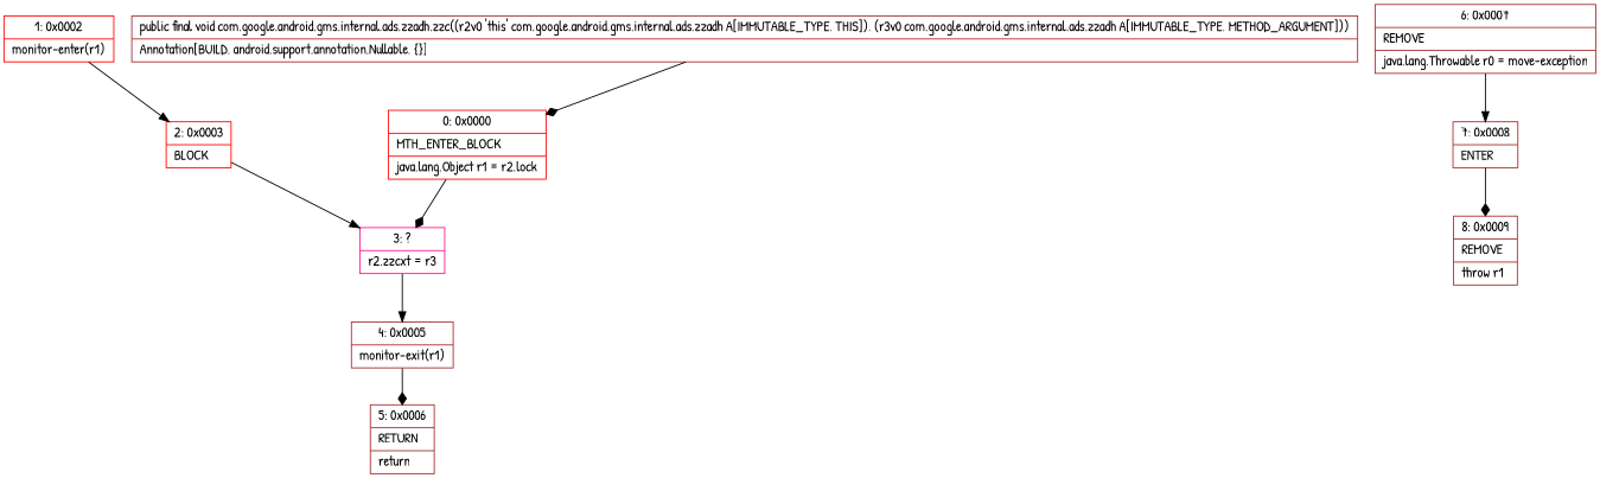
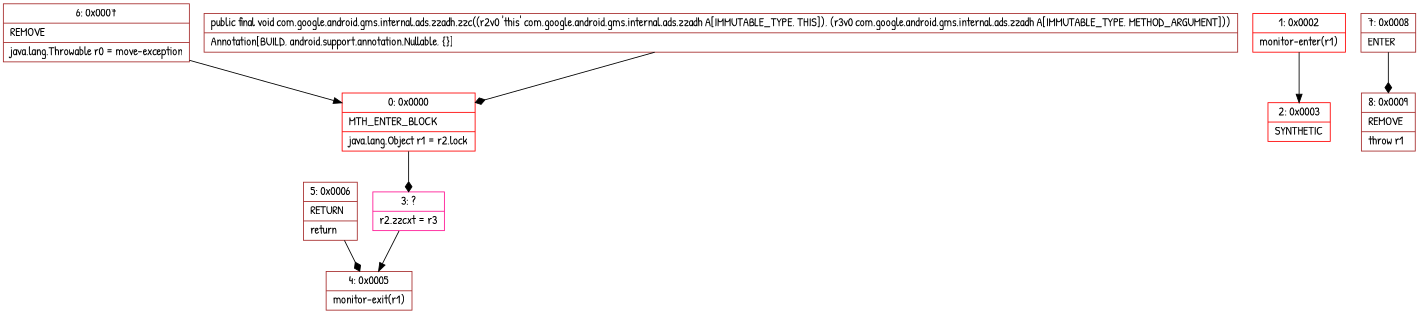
  digraph {
    fontname="Patrick Hand"
    node [color=brown fontname="Patrick Hand" shape=record]
    edge [arrowhead=diamond fontname="Patrick Hand"]
    n1 [color=red label="{0\:\ 0x0000|MTH_ENTER_BLOCK\l|java.lang.Object r1 = r2.lock\l}"]
    n2 [color=deeppink label="{3\:\ ?|r2.zzcxt = r3\l}"]
    n3 [color=red label="{1\:\ 0x0002|monitor\-enter(r1)\l}"]
-   n4 [color=red label="{2\:\ 0x0003|BLOCK\l}"]
+   n4 [color=red label="{2\:\ 0x0003|SYNTHETIC\l}"]
    n5 [label="{4\:\ 0x0005|monitor\-exit(r1)\l}"]
    n6 [label="{6\:\ 0x0007|REMOVE\l|java.lang.Throwable r0 = move\-exception\l}"]
    n7 [label="{7\:\ 0x0008|ENTER\l}"]
    n8 [label="{5\:\ 0x0006|RETURN\l|return\l}"]
    n9 [label="{8\:\ 0x0009|REMOVE\l|throw r1\l}"]
    n10 [label="{public final void com.google.android.gms.internal.ads.zzadh.zzc((r2v0 'this' com.google.android.gms.internal.ads.zzadh A[IMMUTABLE_TYPE, THIS]), (r3v0 com.google.android.gms.internal.ads.zzadh A[IMMUTABLE_TYPE, METHOD_ARGUMENT]))  | Annotation[BUILD, android.support.annotation.Nullable, \{\}]\l}"]
    n1 -> n2
    n2 -> n5 [arrowhead=normal]
    n3 -> n4 [arrowhead=normal]
-   n4 -> n2 [arrowhead=normal]
-   n5 -> n8
-   n6 -> n7 [arrowhead=normal]
+   n8 -> n5
+   n6 -> n1 [arrowhead=normal]
    n7 -> n9
    n10 -> n1
  }
